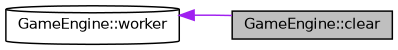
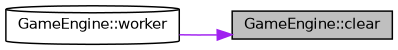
  digraph {
    rankdir=RL
    fontname="DejaVu Sans"
    node [color=black fontname="DejaVu Sans" fontsize=10 style=filled]
    n1 [fillcolor=grey75 fontcolor=black height=0.2 label="GameEngine::clear" shape=box width=0.4]
    n2 [fillcolor=white height=0.2 label="GameEngine::worker" shape=cylinder width=0.4]
-   n2 -> n1 [color=purple dir=back fontname="DejaVu Sans" fontsize=10 labelfontname=Helvetica labelfontsize=10 style=solid]
+   n1 -> n2 [color=purple dir=back fontname="DejaVu Sans" fontsize=10 labelfontname=Helvetica labelfontsize=10 style=solid]
  }
